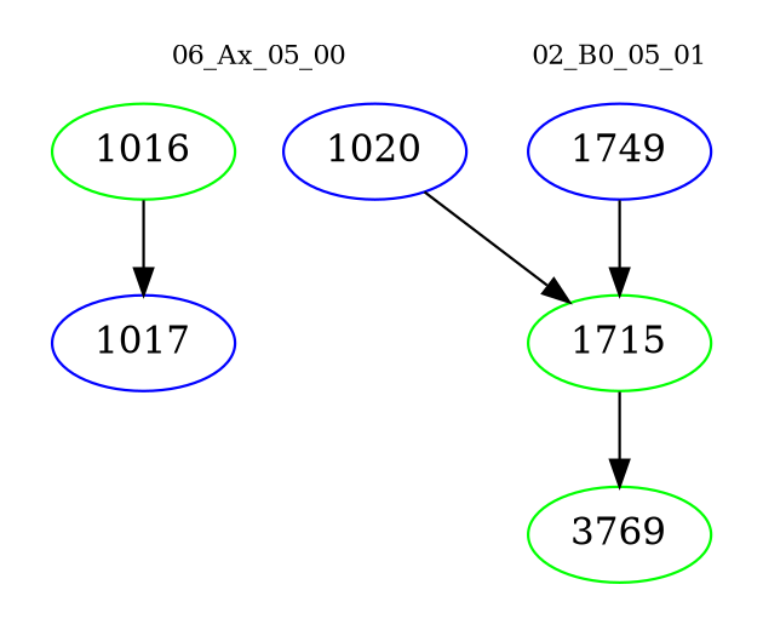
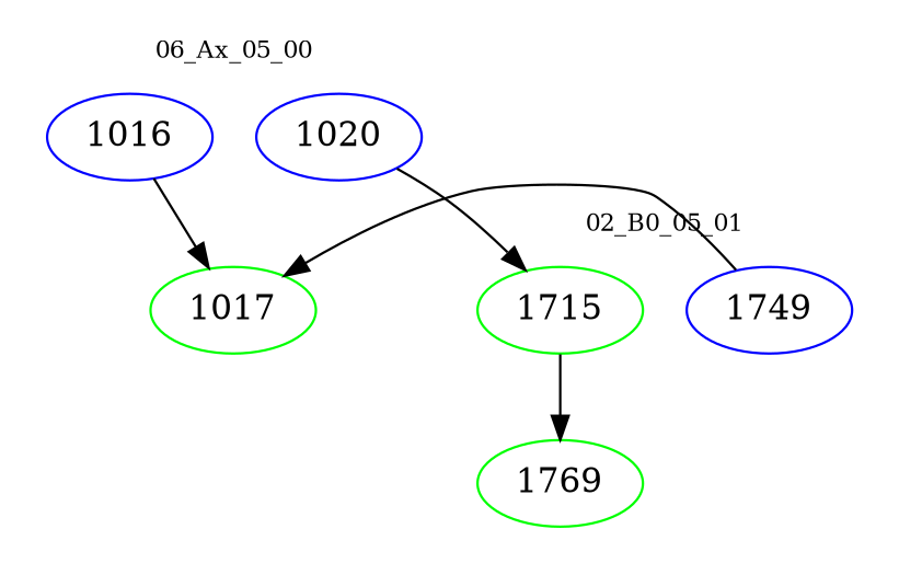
  digraph {
    node [color=green]
    edge [color=black]
    n1 [color=blue label=1020]
-   n2 [label=1016]
-   n3 [color=blue label=1017]
+   n2 [color=blue label=1016]
+   n3 [label=1017]
    n4 [color=blue label=1749]
    n5 [label=1715]
-   n6 [label=3769]
+   n6 [label=1769]
    subgraph cluster_1 {
      color=white
      fontsize=10
      label="06_Ax_05_00"
      n1
      n2
      n3
    }
    subgraph cluster_2 {
      color=white
      fontsize=10
      label="02_B0_05_01"
      n4
      n5
      n6
    }
    n1 -> n5
    n2 -> n3
-   n4 -> n5
+   n4 -> n3
    n5 -> n6
  }
